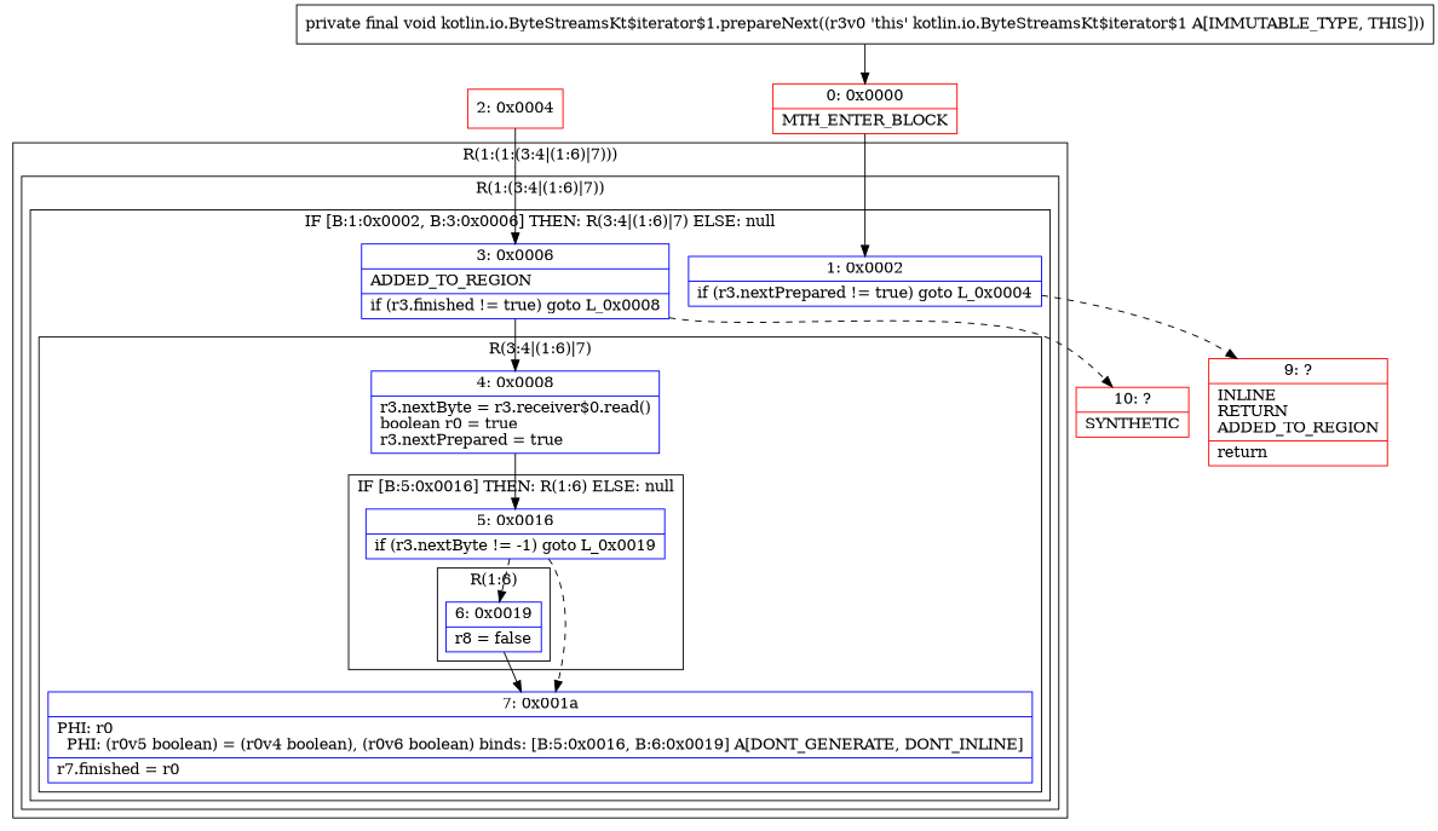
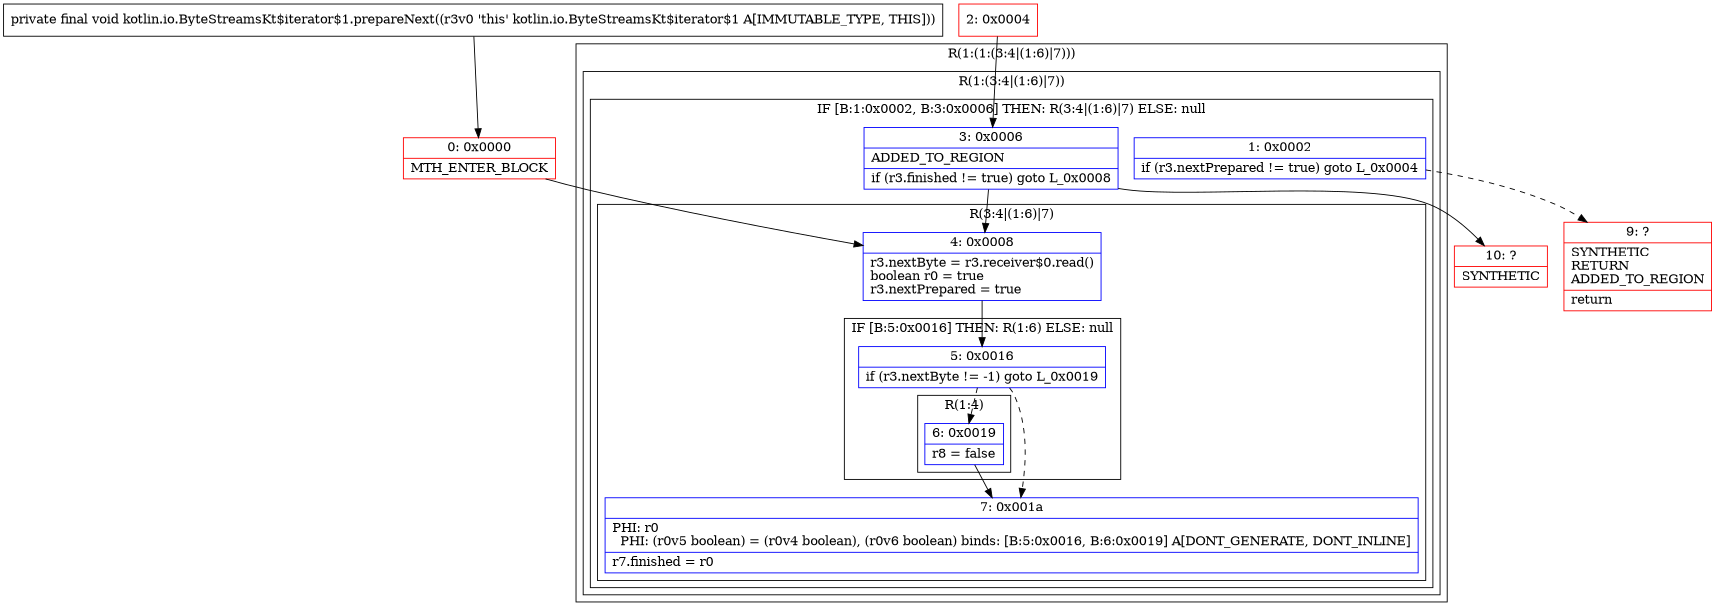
  digraph {
    node [color=blue shape=record]
    n1 [label="{6\:\ 0x0019|r8 = false\l}"]
    n2 [label="{5\:\ 0x0016|if (r3.nextByte != \-1) goto L_0x0019\l}"]
    n3 [label="{4\:\ 0x0008|r3.nextByte = r3.receiver$0.read()\lboolean r0 = true\lr3.nextPrepared = true\l}"]
    n4 [label="{7\:\ 0x001a|PHI: r0 \l  PHI: (r0v5 boolean) = (r0v4 boolean), (r0v6 boolean) binds: [B:5:0x0016, B:6:0x0019] A[DONT_GENERATE, DONT_INLINE]\l|r7.finished = r0\l}"]
    n5 [label="{1\:\ 0x0002|if (r3.nextPrepared != true) goto L_0x0004\l}"]
    n6 [label="{3\:\ 0x0006|ADDED_TO_REGION\l|if (r3.finished != true) goto L_0x0008\l}"]
-   n7 [color=red label="{9\:\ ?|INLINE\lRETURN\lADDED_TO_REGION\l|return\l}"]
+   n7 [color=red label="{9\:\ ?|SYNTHETIC\lRETURN\lADDED_TO_REGION\l|return\l}"]
    n8 [color=red label="{10\:\ ?|SYNTHETIC\l}"]
    n9 [color=red label="{2\:\ 0x0004}"]
    n10 [color=red label="{0\:\ 0x0000|MTH_ENTER_BLOCK\l}"]
    n11 [label="{private final void kotlin.io.ByteStreamsKt$iterator$1.prepareNext((r3v0 'this' kotlin.io.ByteStreamsKt$iterator$1 A[IMMUTABLE_TYPE, THIS])) }" color=""]
    subgraph cluster_1 {
      label="R(1:(1:(3:4|(1:6)|7)))"
      subgraph cluster_2 {
        label="R(1:(3:4|(1:6)|7))"
        subgraph cluster_3 {
          label="IF [B:1:0x0002, B:3:0x0006] THEN: R(3:4|(1:6)|7) ELSE: null"
          n5
          n6
          subgraph cluster_4 {
            label="R(3:4|(1:6)|7)"
            n3
            n4
            subgraph cluster_5 {
              label="IF [B:5:0x0016] THEN: R(1:6) ELSE: null"
              n2
              subgraph cluster_6 {
-               label="R(1:6)"
+               label="R(1:4)"
                n1
              }
            }
          }
        }
      }
    }
    n1 -> n4
    n2 -> n1 [style=dashed]
    n2 -> n4 [style=dashed]
    n3 -> n2
    n5 -> n7 [style=dashed]
    n6 -> n3
-   n6 -> n8 [style=dashed]
+   n6 -> n8 [style=solid]
    n9 -> n6
-   n10 -> n5
+   n10 -> n3
    n11 -> n10
  }
